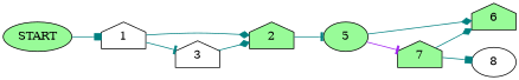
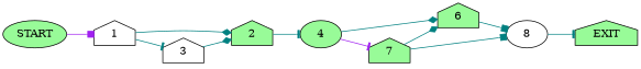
  digraph {
    fontname="DejaVu Serif"
    rankdir=LR
    node [fillcolor=palegreen fontname="DejaVu Serif" shape=house style=filled]
    edge [arrowhead=diamond color=teal fontname="DejaVu Serif"]
    n1 [label=START shape=ellipse]
    1 [fillcolor=white]
    2
    3 [fillcolor=white]
-   4 [shape=ellipse label=5]
+   n5 [label=EXIT]
+   4 [shape=ellipse]
    6
    7
    8 [fillcolor=white shape=ellipse]
-   n1 -> 1 [arrowhead=box]
+   n1 -> 1 [arrowhead=box color=purple]
    1 -> 2
    1 -> 3 [arrowhead=tee]
    2 -> 4 [arrowhead=tee]
    3 -> 2
    4 -> 6
    4 -> 7 [arrowhead=tee color=purple]
+   6 -> 8 [arrowhead=box]
    7 -> 6
    7 -> 8 [arrowhead=box]
+   8 -> n5 [arrowhead=tee]
  }
